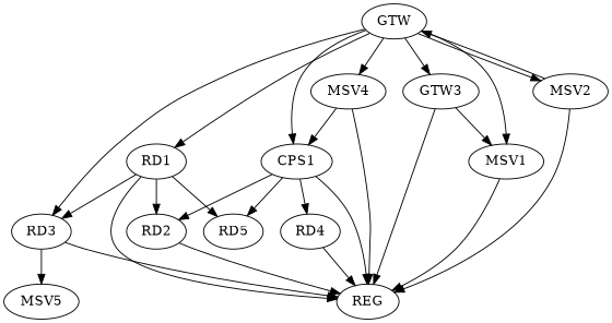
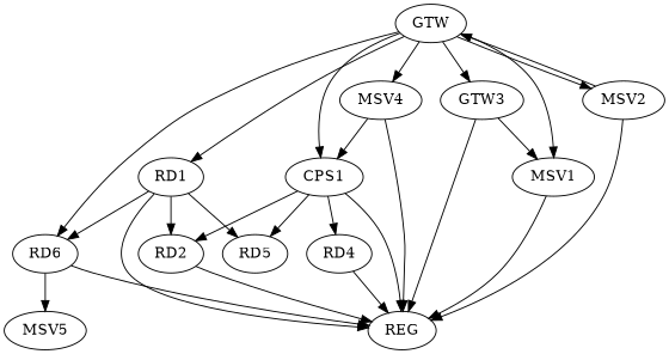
  strict digraph {
    n1 [label=RD1]
    n2 [label=RD2]
-   n3 [label=RD3]
+   n3 [label=RD6]
    n4 [label=RD5]
    n5 [label=REG]
    n6 [label=MSV5]
    n7 [label=RD4]
    n8 [label=CPS1]
    n9 [label=GTW]
    n10 [label=MSV1]
    n11 [label=MSV2]
    n12 [label=GTW3]
    n13 [label=MSV4]
    n1 -> n2
    n1 -> n3
    n1 -> n4
    n1 -> n5
    n2 -> n5
    n3 -> n5
    n3 -> n6
    n7 -> n5
    n8 -> n2
    n8 -> n4
    n8 -> n5
    n8 -> n7
    n9 -> n1
    n9 -> n3
    n9 -> n8
    n9 -> n10
    n9 -> n11
    n9 -> n12
    n9 -> n13
    n10 -> n5
    n11 -> n5
    n11 -> n9
    n12 -> n5
    n12 -> n10
    n13 -> n5
    n13 -> n8
  }
